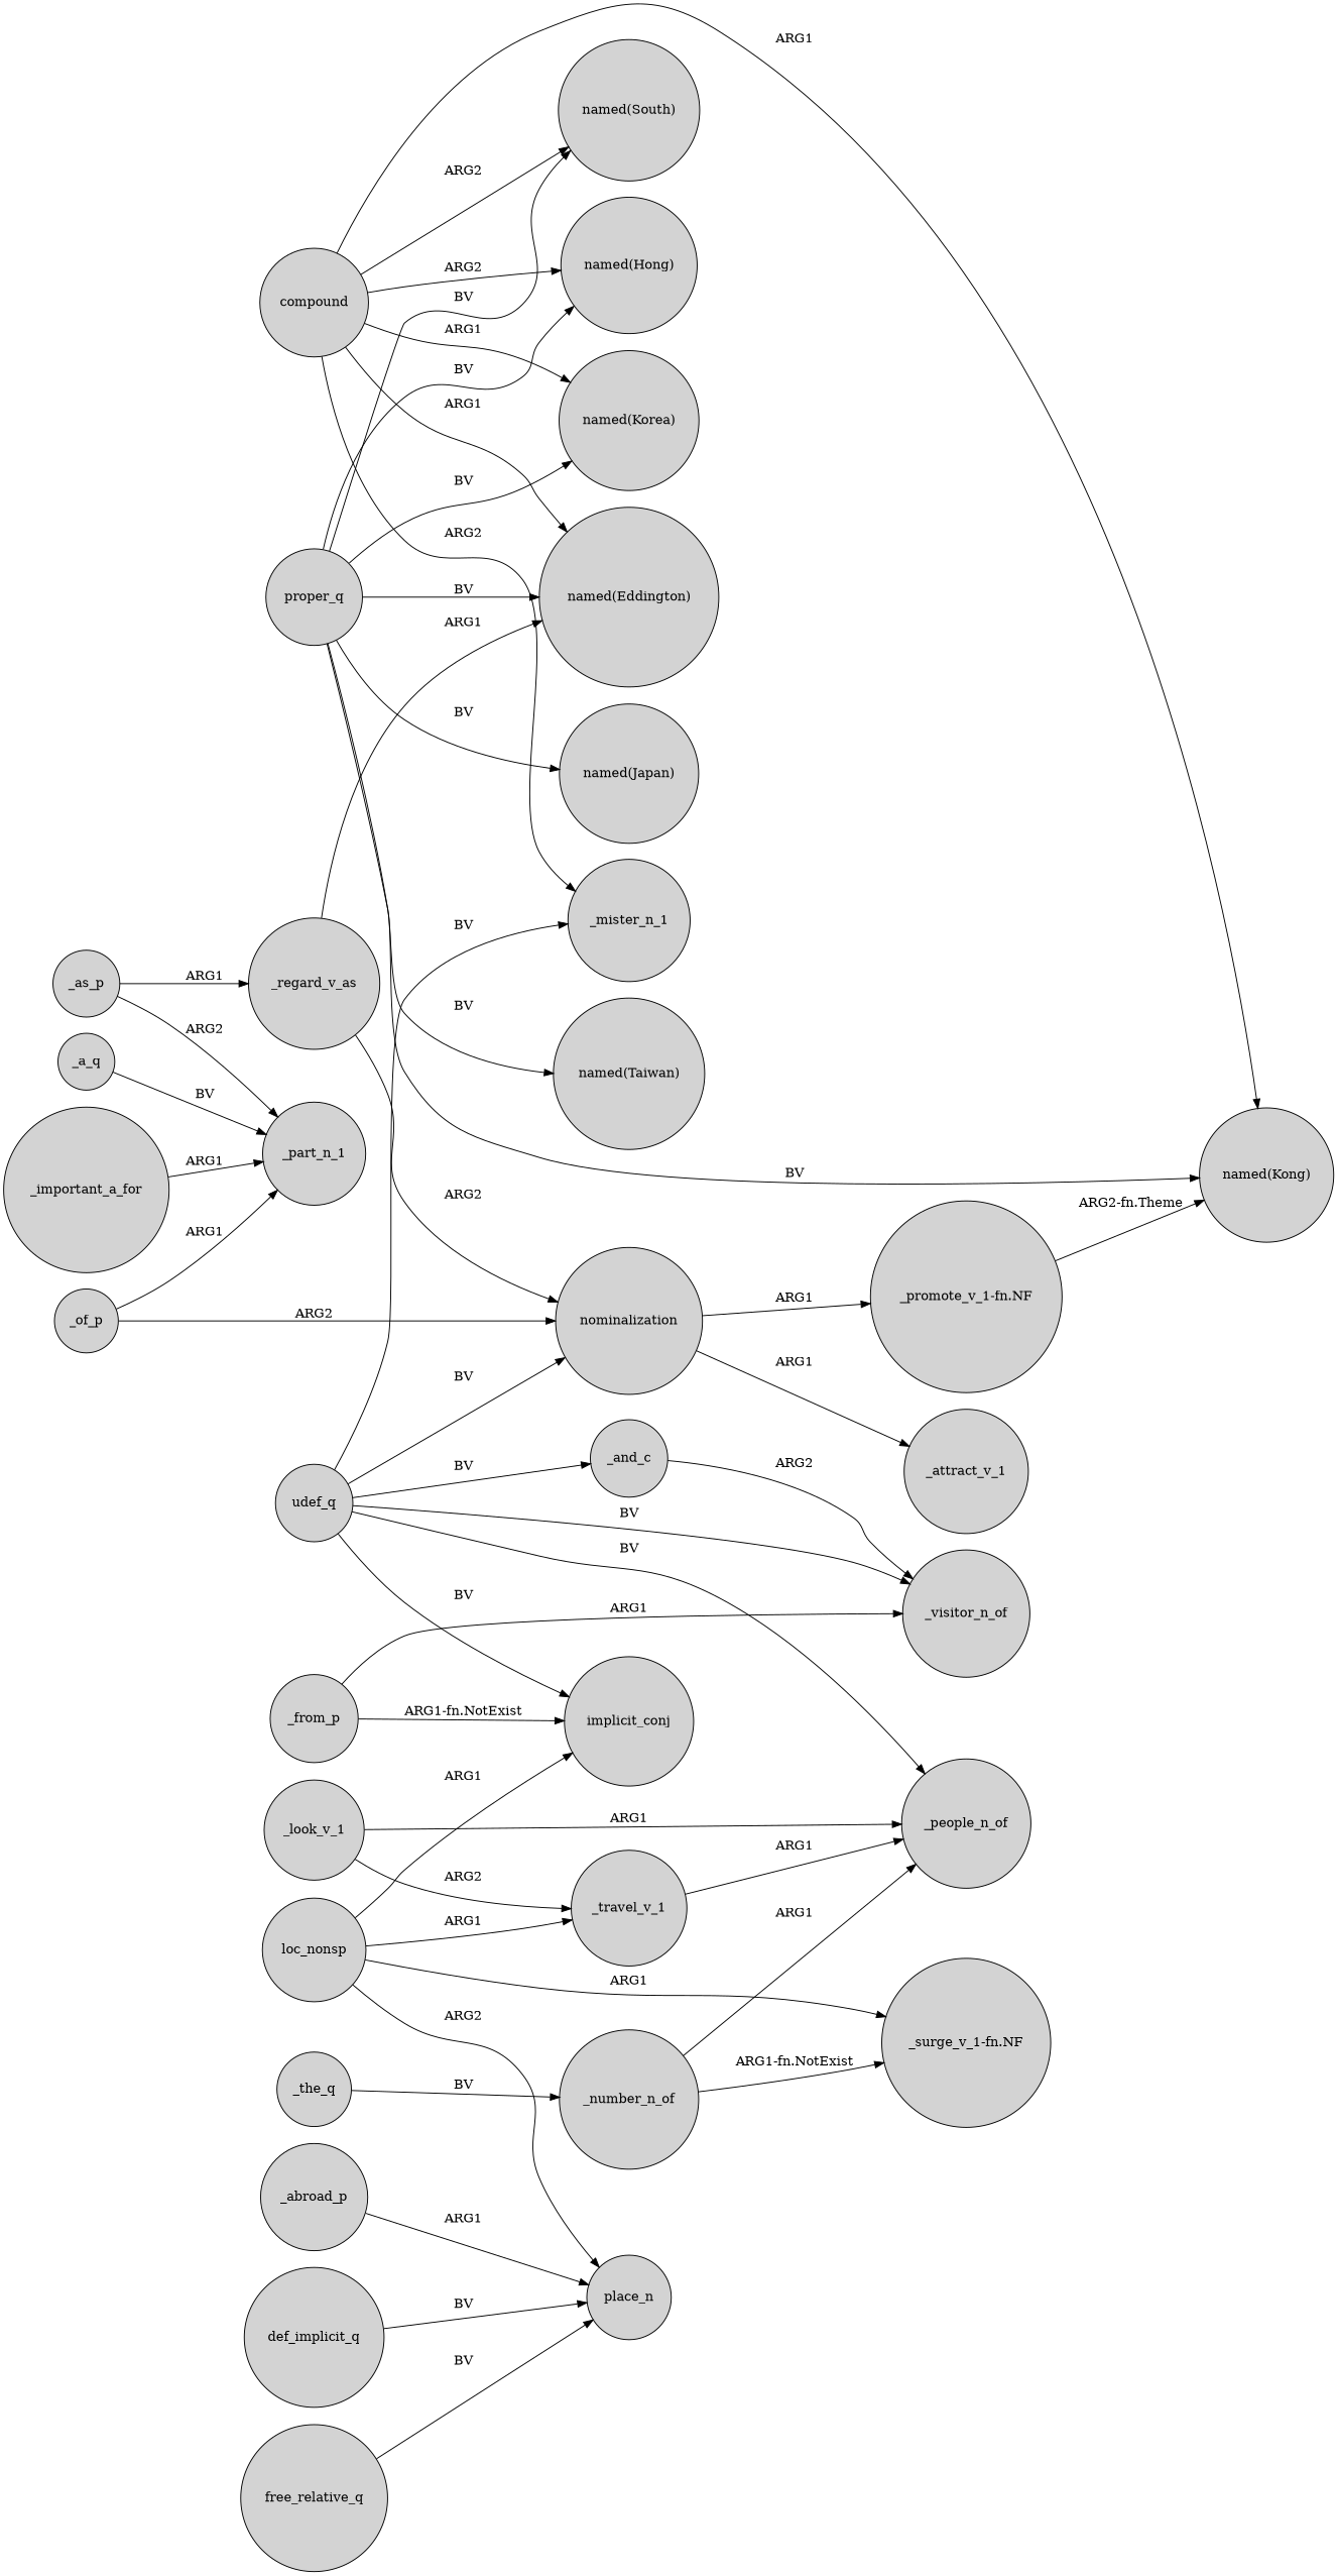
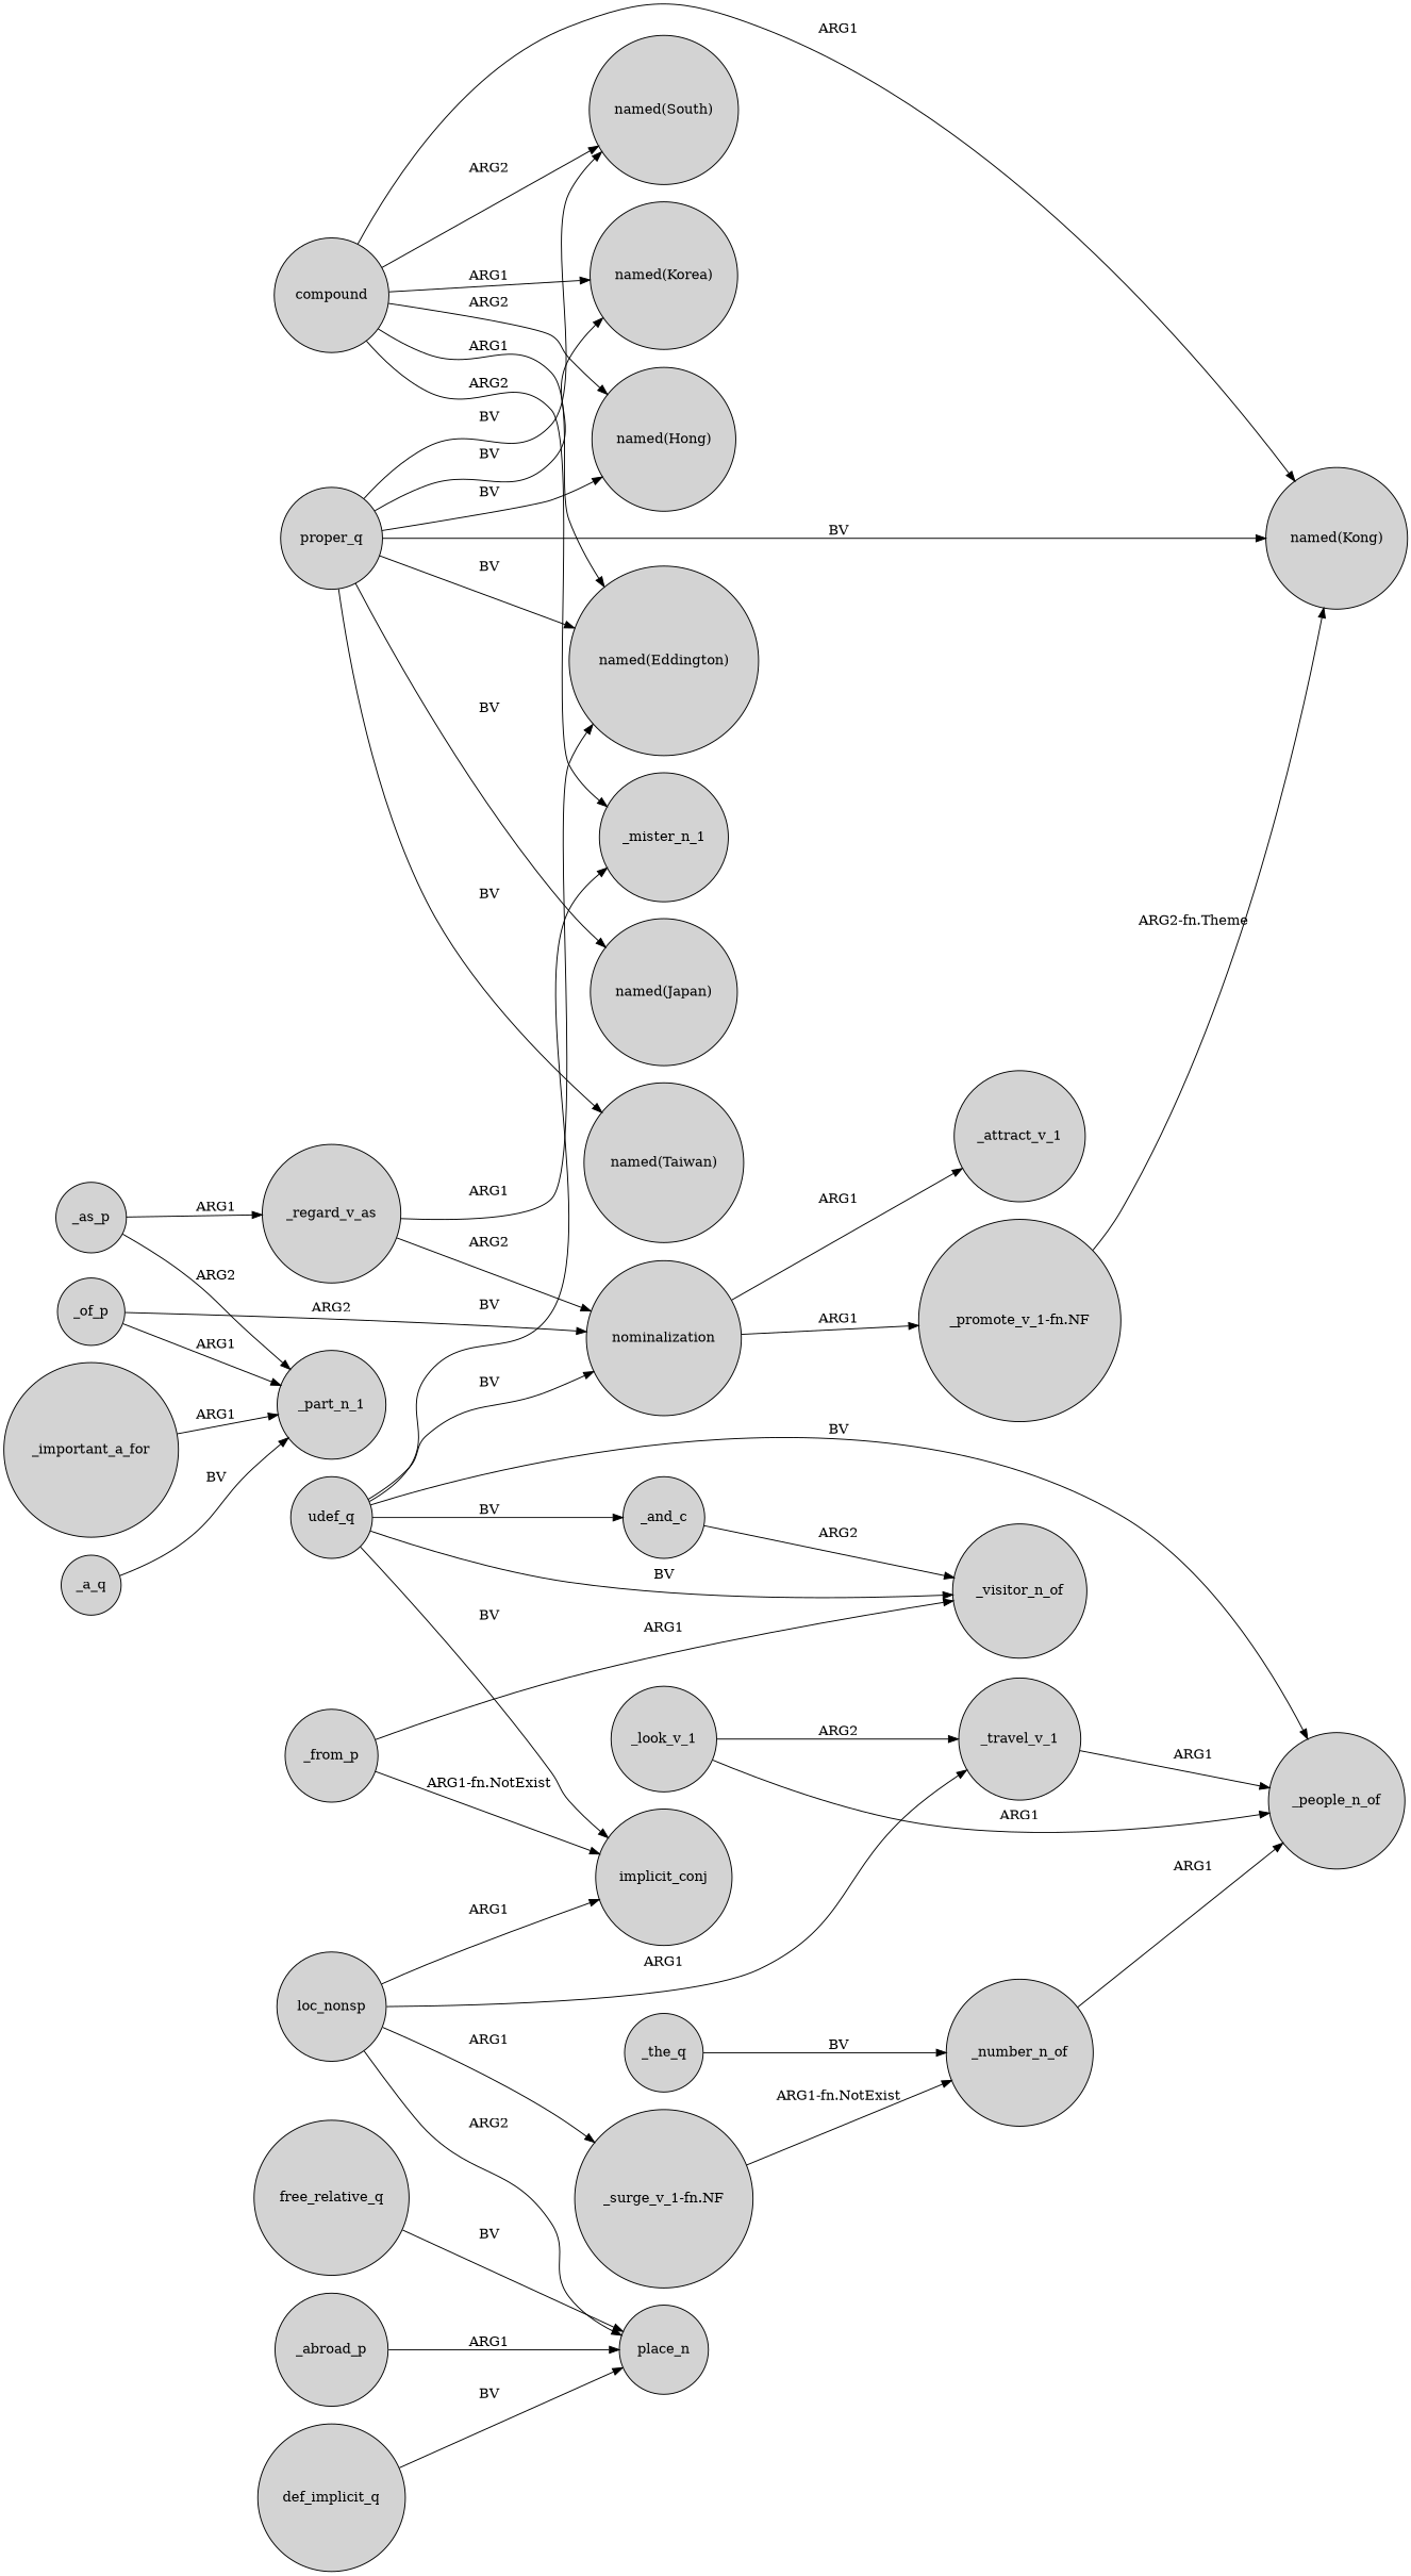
  digraph {
    fontname="DejaVu Serif"
    rankdir=LR
    node [fontname="DejaVu Serif" shape=circle style=filled]
    edge [fontname="DejaVu Serif"]
    compound
    "named(South)"
    "named(Kong)"
    _mister_n_1
    "named(Hong)"
    "named(Eddington)"
    "named(Korea)"
    "_promote_v_1-fn.NF"
    udef_q
    _visitor_n_of
    nominalization
    _people_n_of
    implicit_conj
    _and_c
    _attract_v_1
    _regard_v_as
    _number_n_of
    _the_q
    loc_nonsp
    place_n
    "_surge_v_1-fn.NF"
    _travel_v_1
    def_implicit_q
    _of_p
    _part_n_1
    proper_q
    "named(Japan)"
    "named(Taiwan)"
    _from_p
    _look_v_1
    _as_p
    free_relative_q
    _important_a_for
    _a_q
    _abroad_p
    compound -> "named(South)" [label=ARG2]
    compound -> "named(Kong)" [label=ARG1]
    compound -> _mister_n_1 [label=ARG2]
    compound -> "named(Hong)" [label=ARG2]
    compound -> "named(Eddington)" [label=ARG1]
    compound -> "named(Korea)" [label=ARG1]
    "_promote_v_1-fn.NF" -> "named(Kong)" [label="ARG2-fn.Theme"]
    udef_q -> _mister_n_1 [label=BV]
    udef_q -> _visitor_n_of [label=BV]
    udef_q -> nominalization [label=BV]
    udef_q -> _people_n_of [label=BV]
    udef_q -> implicit_conj [label=BV]
    udef_q -> _and_c [label=BV]
    nominalization -> "_promote_v_1-fn.NF" [label=ARG1]
    nominalization -> _attract_v_1 [label=ARG1]
    _and_c -> _visitor_n_of [label=ARG2]
    _regard_v_as -> "named(Eddington)" [label=ARG1]
    _regard_v_as -> nominalization [label=ARG2]
    _number_n_of -> _people_n_of [label=ARG1]
    _the_q -> _number_n_of [label=BV]
    loc_nonsp -> implicit_conj [label=ARG1]
    loc_nonsp -> place_n [label=ARG2]
    loc_nonsp -> "_surge_v_1-fn.NF" [label=ARG1]
    loc_nonsp -> _travel_v_1 [label=ARG1]
-   _number_n_of -> "_surge_v_1-fn.NF" [label="ARG1-fn.NotExist"]
+   "_surge_v_1-fn.NF" -> _number_n_of [label="ARG1-fn.NotExist"]
    _travel_v_1 -> _people_n_of [label=ARG1]
    def_implicit_q -> place_n [label=BV]
    _of_p -> nominalization [label=ARG2]
    _of_p -> _part_n_1 [label=ARG1]
    proper_q -> "named(South)" [label=BV]
    proper_q -> "named(Kong)" [label=BV]
    proper_q -> "named(Hong)" [label=BV]
    proper_q -> "named(Eddington)" [label=BV]
    proper_q -> "named(Korea)" [label=BV]
    proper_q -> "named(Japan)" [label=BV]
    proper_q -> "named(Taiwan)" [label=BV]
    _from_p -> _visitor_n_of [label=ARG1]
    _from_p -> implicit_conj [label="ARG1-fn.NotExist"]
    _look_v_1 -> _people_n_of [label=ARG1]
    _look_v_1 -> _travel_v_1 [label=ARG2]
    _as_p -> _regard_v_as [label=ARG1]
    _as_p -> _part_n_1 [label=ARG2]
    free_relative_q -> place_n [label=BV]
    _important_a_for -> _part_n_1 [label=ARG1]
    _a_q -> _part_n_1 [label=BV]
    _abroad_p -> place_n [label=ARG1]
  }
